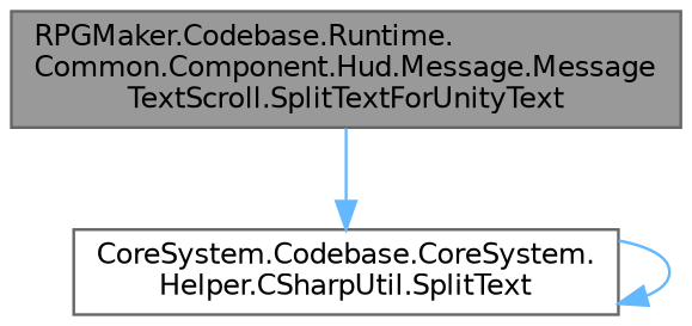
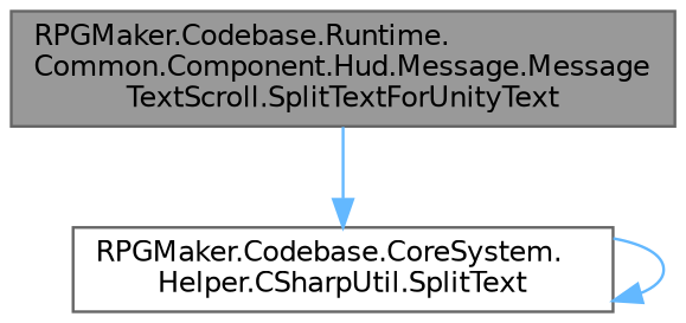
  digraph {
    rankdir=TB
    node [fontname=Helvetica fontsize=10 shape=box style=filled]
    edge [color=steelblue1 fontname=Helvetica fontsize=10 labelfontname=Helvetica labelfontsize=10 style=solid]
    n1 [color=gray40 fillcolor=grey60 fontcolor=black height=0.2 label="RPGMaker.Codebase.Runtime.\lCommon.Component.Hud.Message.Message\lTextScroll.SplitTextForUnityText" width=0.4]
-   n2 [color=grey40 fillcolor=white height=0.2 label="CoreSystem.Codebase.CoreSystem.\lHelper.CSharpUtil.SplitText" width=0.4]
+   n2 [color=grey40 fillcolor=white height=0.2 label="RPGMaker.Codebase.CoreSystem.\lHelper.CSharpUtil.SplitText" width=0.4]
    n1 -> n2
    n2 -> n2
  }
